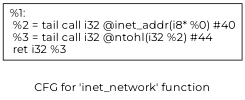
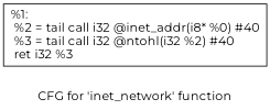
  digraph {
    label="CFG for 'inet_network' function"
    fontname=Montserrat
-   n1 [label="{%1:\l  %2 = tail call i32 @inet_addr(i8* %0) #40\l  %3 = tail call i32 @ntohl(i32 %2) #44\l  ret i32 %3\l}" shape=record fontname=Montserrat]
+   n1 [label="{%1:\l  %2 = tail call i32 @inet_addr(i8* %0) #40\l  %3 = tail call i32 @ntohl(i32 %2) #40\l  ret i32 %3\l}" shape=record fontname=Montserrat]
  }
